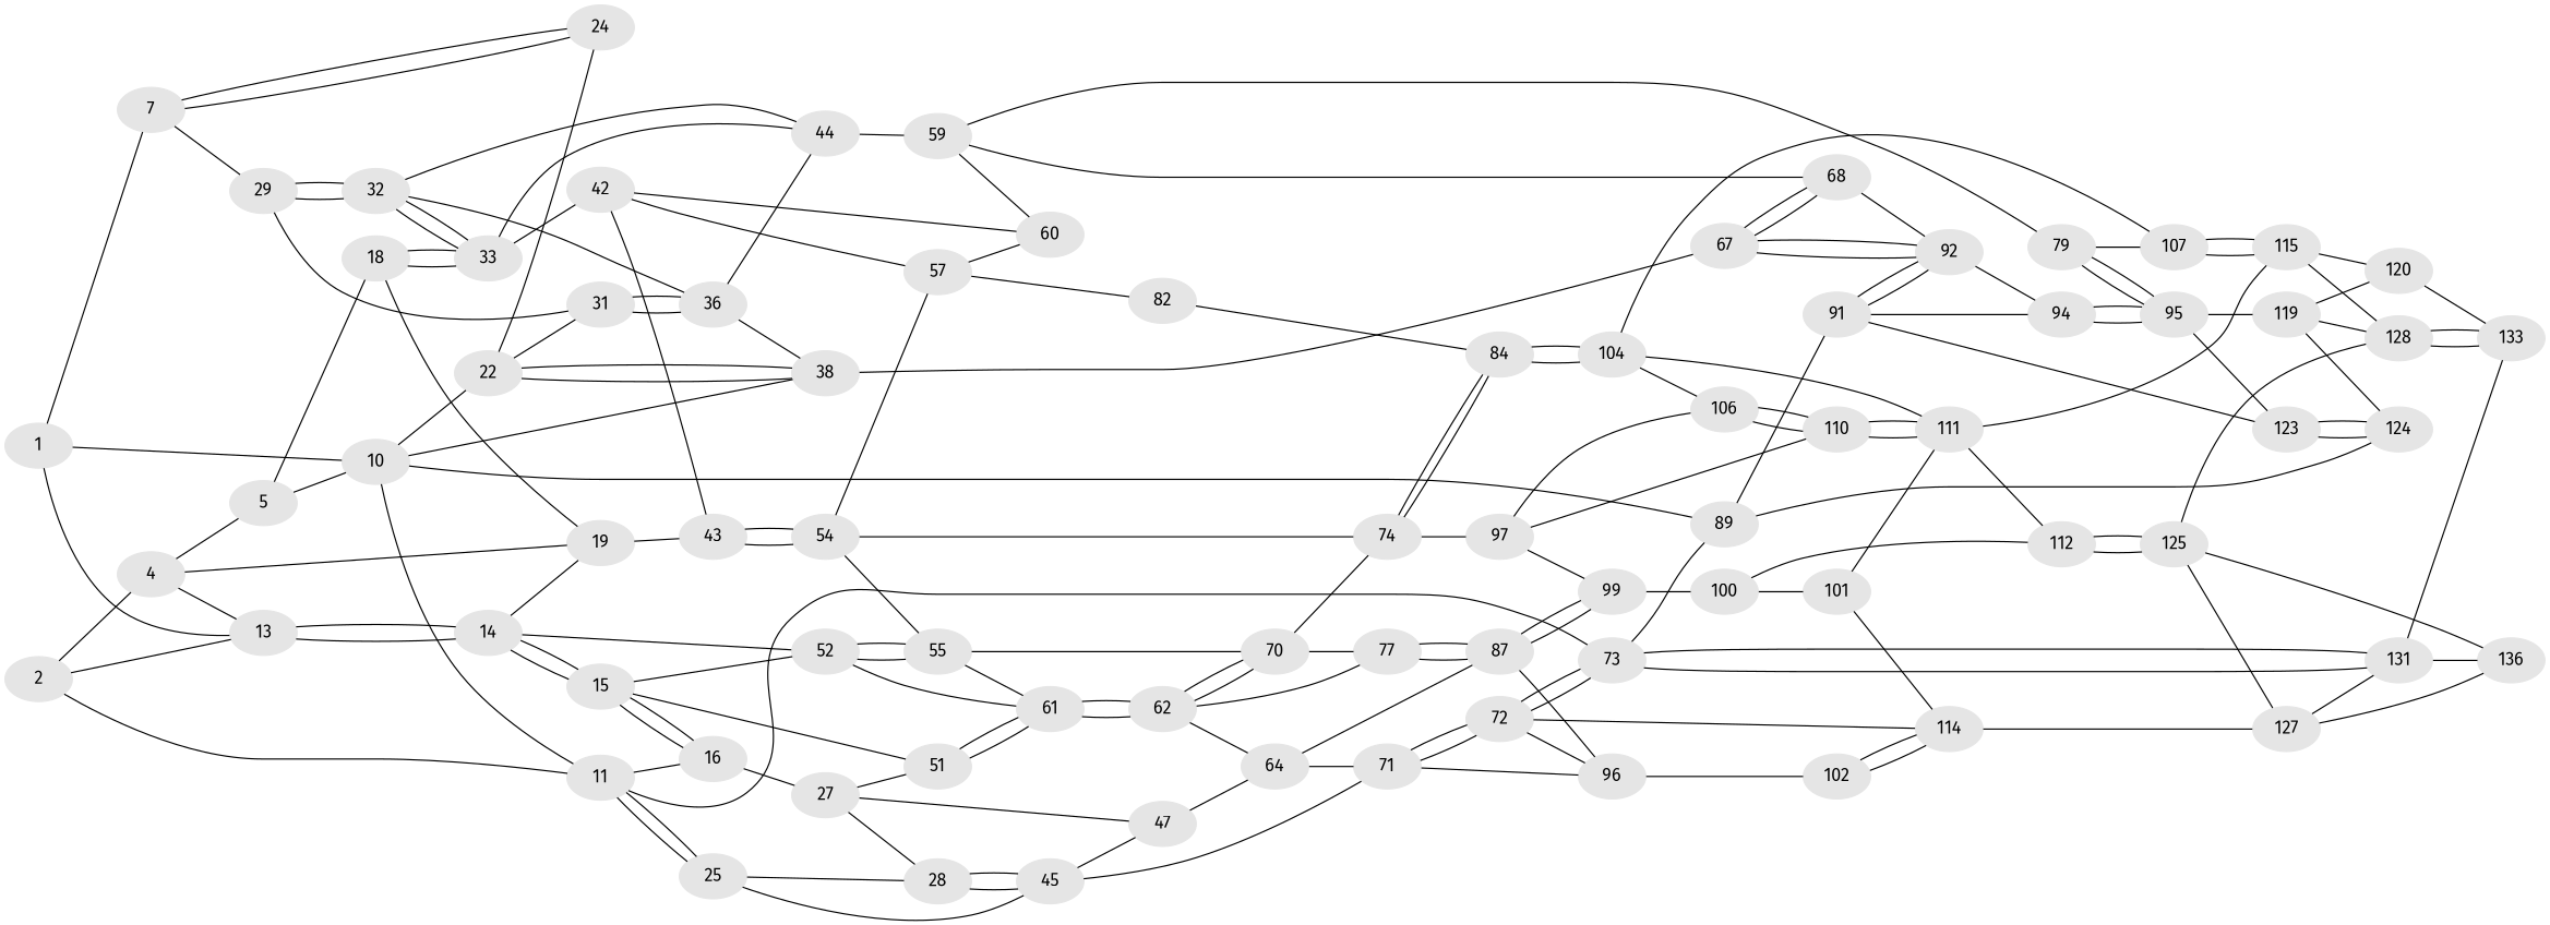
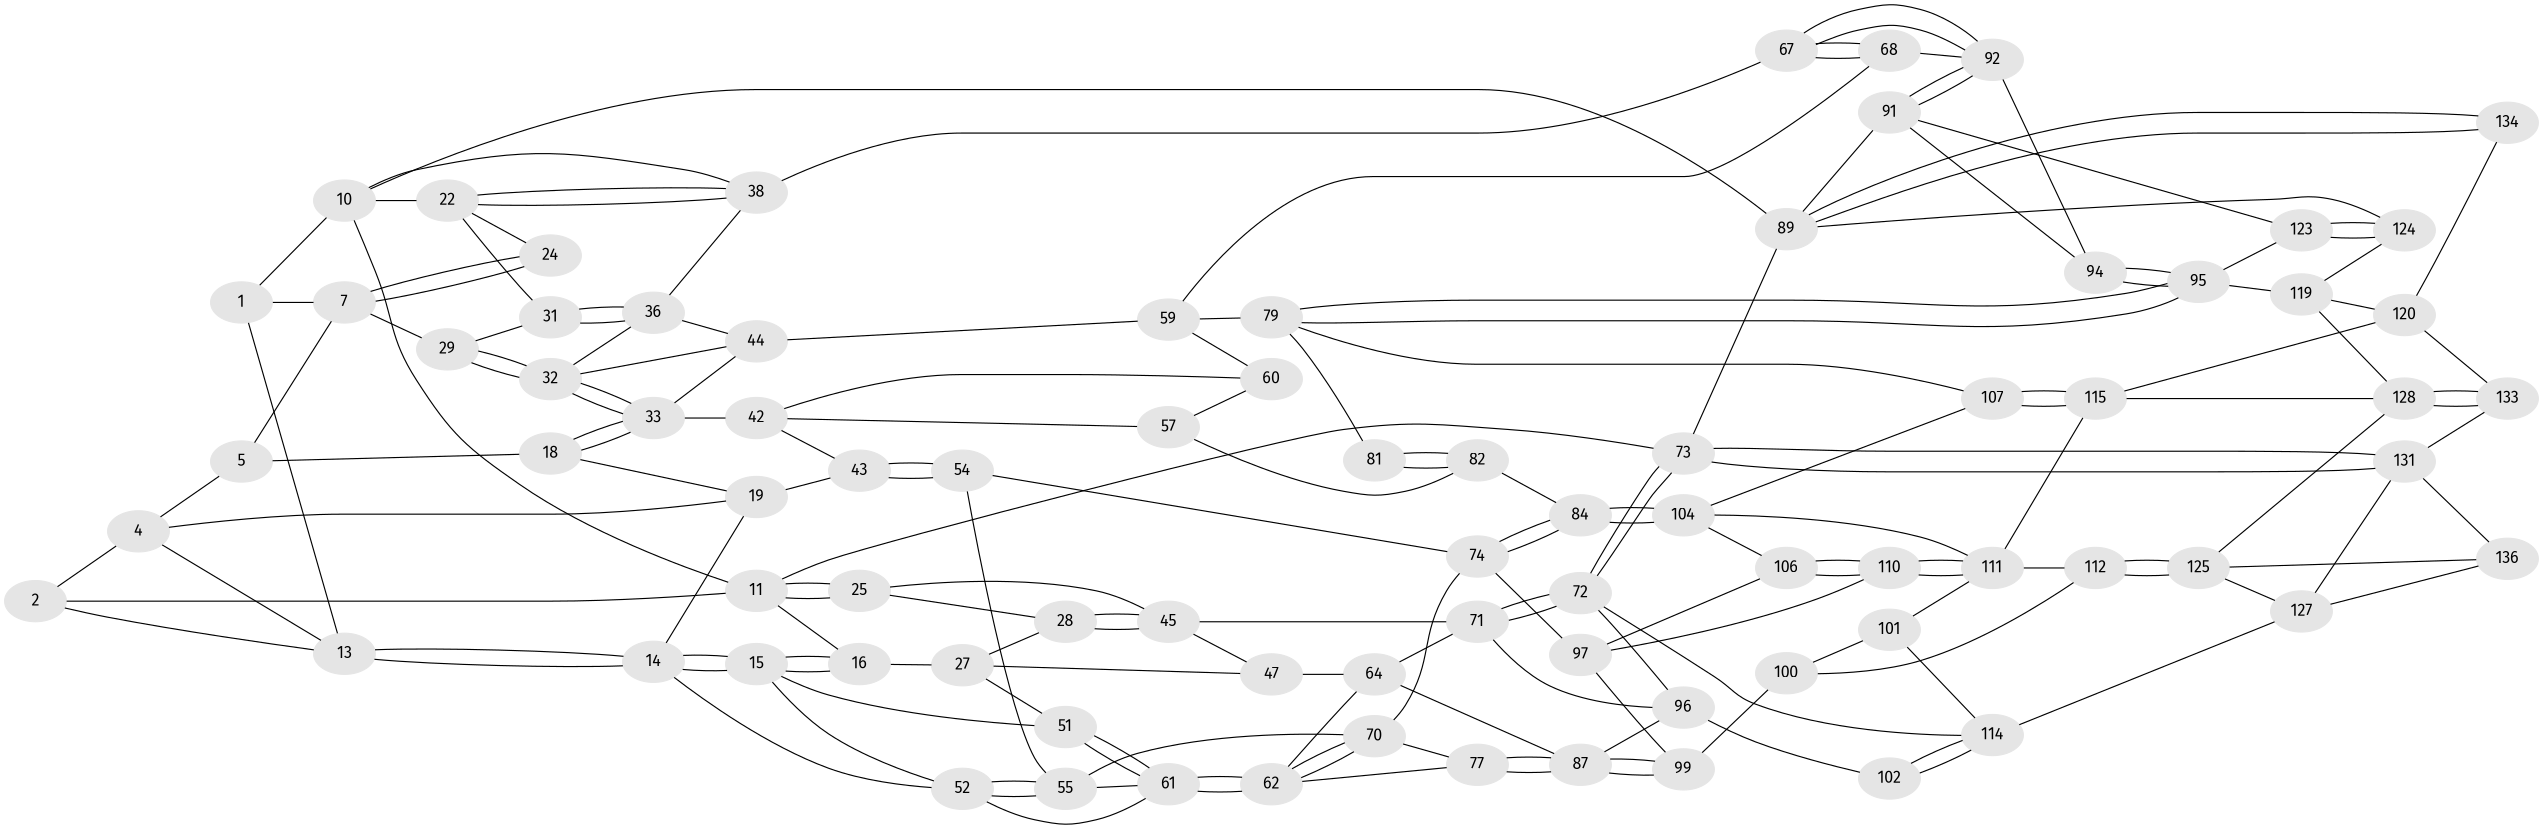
  graph {
    fontname="Fira Sans"
    rankdir=LR
    node [color=gray90 fontname="Fira Sans" style=filled]
    edge [fontname="Fira Sans"]
    1 [super="+6"]
    7 [super="+8"]
    10 [super="+21"]
    13
    2 [super="+3"]
    4 [super="+20"]
    11 [super="+12"]
    24
    29 [super="+30"]
    22 [super="+23"]
    38 [super="+39"]
    89 [super="+90"]
    5 [super="+9"]
    19 [super="+34"]
    16 [super="+17"]
    25 [super="+26"]
    73
    14 [super="+35"]
    18
    43
    33 [super="+41"]
    31
    32 [super="+37"]
    67
    91 [super="+108"]
    124
+   134
    27 [super="+46"]
    28
    45 [super="+48"]
    131 [super="+135"]
    15 [super="+50"]
    52 [super="+53"]
    51
    61 [super="+65"]
    55 [super="+66"]
    47
    44 [super="+49"]
    42 [super="+56"]
    54 [super="+58"]
    36 [super="+40"]
    71 [super="+86"]
    64 [super="+85"]
    59 [super="+69"]
    57 [super="+78"]
    60
    68
    92 [super="+93"]
    82 [super="+83"]
    74 [super="+75"]
    79 [super="+80"]
    72 [super="+109"]
    96 [super="+103"]
    87 [super="+88"]
    62 [super="+63"]
    70 [super="+76"]
    84
    97 [super="+98"]
    77
+   81
    95 [super="+118"]
    107
    99
    94
    114 [super="+122"]
    102
    127 [super="+130"]
    133
    136
    104 [super="+105"]
    106
    110
    123
    119 [super="+129"]
    115 [super="+116"]
    111 [super="+117"]
    100 [super="+113"]
    120 [super="+132"]
    128
    101 [super="+121"]
    112
    125 [super="+126"]
    1 -- 7
    1 -- 10
    1 -- 13
    7 -- 24
    7 -- 24
    7 -- 29
    10 -- 11
    10 -- 22
    10 -- 38
    10 -- 89
    13 -- 14
    13 -- 14
    2 -- 13
    2 -- 4
    2 -- 11
    4 -- 13
    4 -- 5
    4 -- 19
    11 -- 16
    11 -- 25
    11 -- 25
    11 -- 73
    29 -- 31
    29 -- 32
    29 -- 32
    22 -- 24
    22 -- 38
    22 -- 38
    22 -- 31
    38 -- 67
    89 -- 91
    89 -- 124
-   5 -- 10
+   89 -- 134
+   89 -- 134
+   5 -- 7
    5 -- 18
    19 -- 43
    16 -- 27
    25 -- 28
    25 -- 45
    73 -- 89
    73 -- 131
    73 -- 131
    14 -- 19
    14 -- 15
    14 -- 15
    14 -- 52
    18 -- 19
    18 -- 33
    18 -- 33
    43 -- 54
    43 -- 54
    33 -- 44
    33 -- 42
    31 -- 36
    31 -- 36
    32 -- 33
    32 -- 33
    32 -- 44
    32 -- 36
    67 -- 68
    67 -- 68
    67 -- 92
    67 -- 92
    91 -- 92
    91 -- 92
    91 -- 94
    91 -- 123
    27 -- 28
    27 -- 51
    27 -- 47
    28 -- 45
    28 -- 45
    45 -- 47
    45 -- 71
    131 -- 133
    131 -- 136
    15 -- 16
    15 -- 16
    15 -- 52
    15 -- 51
    52 -- 61
    52 -- 55
    52 -- 55
    51 -- 61
    51 -- 61
    61 -- 62
    61 -- 62
    55 -- 61
    55 -- 70
    47 -- 64
    44 -- 59
    42 -- 43
    42 -- 57
    42 -- 60
    54 -- 55
-   54 -- 57
    54 -- 74
    36 -- 38
    36 -- 44
    71 -- 72
    71 -- 72
    71 -- 96
    64 -- 71
    64 -- 87
    59 -- 60
    59 -- 68
    59 -- 79
    57 -- 60
    57 -- 82
    68 -- 92
    92 -- 94
    82 -- 84
    74 -- 84
    74 -- 84
    74 -- 97
+   79 -- 81
    79 -- 95
    79 -- 95
    79 -- 107
    72 -- 73
    72 -- 73
    72 -- 96
    72 -- 114
    96 -- 102
    87 -- 96
    87 -- 99
    87 -- 99
    62 -- 64
    62 -- 70
    62 -- 70
    62 -- 77
    70 -- 74
    70 -- 77
    84 -- 104
    84 -- 104
    97 -- 99
    97 -- 106
    97 -- 110
    77 -- 87
    77 -- 87
+   81 -- 82 [weight=2]
+   81 -- 82
    95 -- 123
    95 -- 119
    107 -- 115
    107 -- 115
    99 -- 100
    94 -- 95
    94 -- 95
    114 -- 127
    102 -- 114
    102 -- 114
    127 -- 131
    127 -- 136
    104 -- 107
    104 -- 106
    104 -- 111
    106 -- 110
    106 -- 110
    110 -- 111
    110 -- 111
    123 -- 124
    123 -- 124
    119 -- 124
    119 -- 120
    119 -- 128
    115 -- 120
    115 -- 128
    111 -- 115
    111 -- 112
    100 -- 101 [weight=2]
    100 -- 112
+   120 -- 134
    120 -- 133
    128 -- 133
    128 -- 133
    101 -- 114
    101 -- 111
    112 -- 125
    112 -- 125
    125 -- 127
    125 -- 136
    125 -- 128
  }
